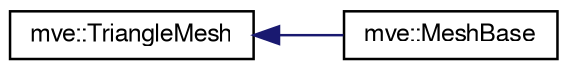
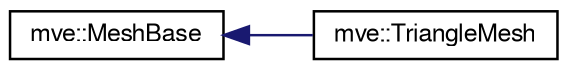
  digraph {
    rankdir=LR
    node [color=black fillcolor=white fontname=FreeSans fontsize=10 shape=record style=filled]
    n1 [height=0.2 label="mve::MeshBase" width=0.4]
    n2 [height=0.2 label="mve::TriangleMesh" width=0.4]
-   n2 -> n1 [color=midnightblue dir=back fontname=FreeSans fontsize=10 labelfontname=FreeSans labelfontsize=10 style=solid]
+   n1 -> n2 [color=midnightblue dir=back fontname=FreeSans fontsize=10 labelfontname=FreeSans labelfontsize=10 style=solid]
  }
